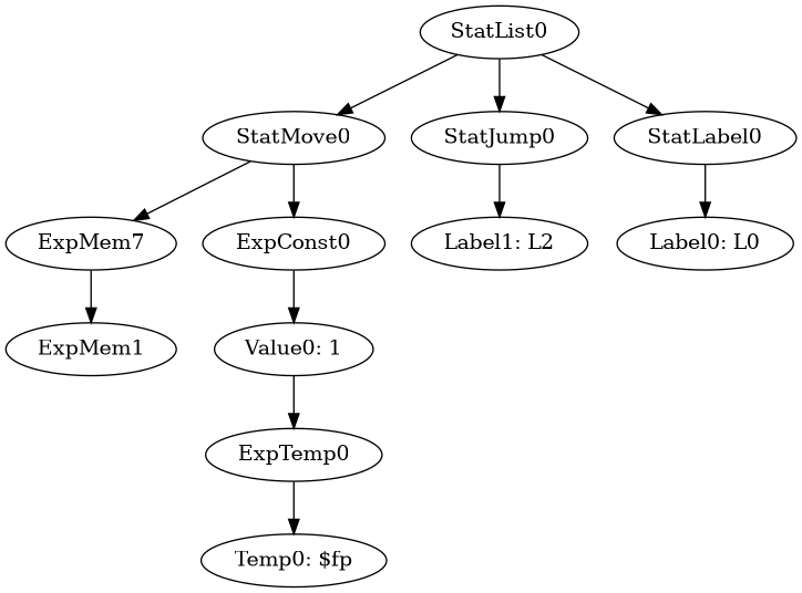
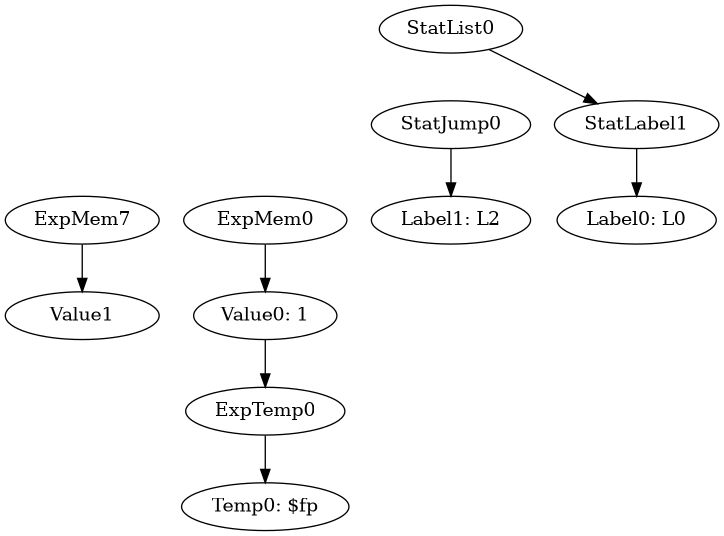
  digraph {
    ordering=out
    n1 [label=ExpMem7]
-   StatMove0
-   ExpConst0
-   ExpMem1
+   ExpConst0 [label=ExpMem0]
+   ExpMem1 [label=Value1]
    "Value0: 1"
    ExpTemp0
    StatJump0
    "Label1: L2"
-   StatLabel0
+   StatLabel0 [label=StatLabel1]
    "Label0: L0"
    StatList0
    "Temp0: $fp"
    n1 -> ExpMem1
-   StatMove0 -> n1
-   StatMove0 -> ExpConst0
    ExpConst0 -> "Value0: 1"
    "Value0: 1" -> ExpTemp0
    ExpTemp0 -> "Temp0: $fp"
    StatJump0 -> "Label1: L2"
    StatLabel0 -> "Label0: L0"
-   StatList0 -> StatMove0
-   StatList0 -> StatJump0
    StatList0 -> StatLabel0
  }
